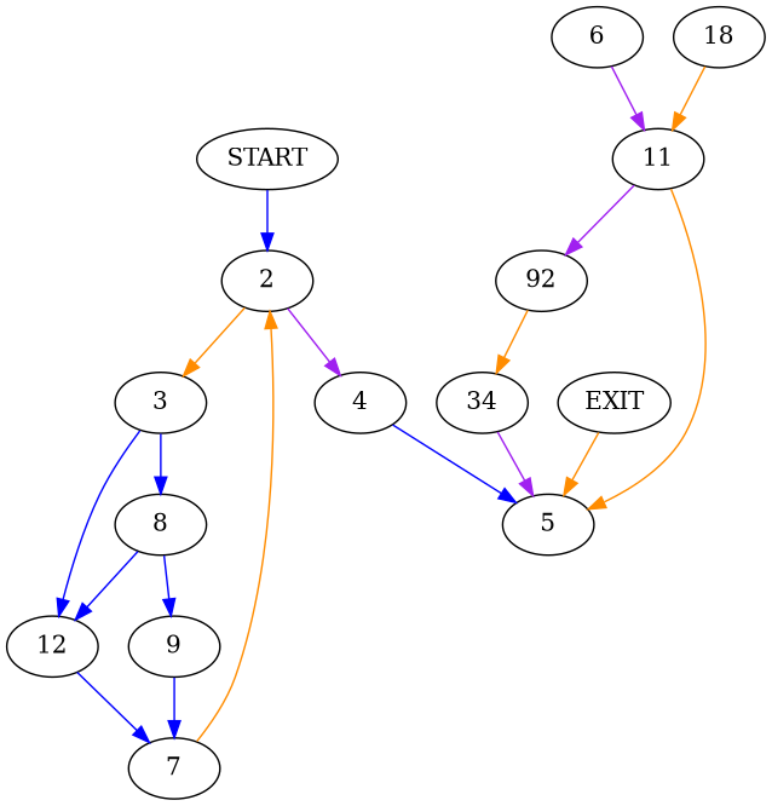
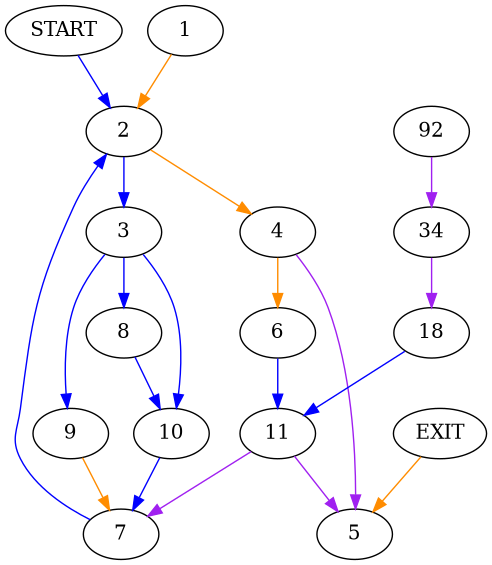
  digraph {
    edge [color=blue]
    n1 [label=START]
    2
+   1
    n4 [label=EXIT]
    5
    3
    4
    8
-   10 [label=12]
+   10
    6
    7
    9
    11
    n14 [label=92]
    n15 [label=34]
    n16 [label=18]
    n1 -> 2
-   2 -> 3 [color=darkorange]
-   2 -> 4 [color=purple]
+   2 -> 3
+   2 -> 4 [color=darkorange]
+   1 -> 2 [color=darkorange]
    n4 -> 5 [color=darkorange]
    3 -> 8
    3 -> 10
-   4 -> 5
+   4 -> 5 [color=purple]
+   4 -> 6 [color=darkorange]
    8 -> 10
-   8 -> 9
+   3 -> 9
    10 -> 7
-   6 -> 11 [color=purple]
-   7 -> 2 [color=darkorange]
-   9 -> 7
-   11 -> 5 [color=darkorange]
-   11 -> n14 [color=purple]
-   n14 -> n15 [color=darkorange]
-   n15 -> 5 [color=purple]
-   n16 -> 11 [color=darkorange]
+   6 -> 11
+   7 -> 2
+   9 -> 7 [color=darkorange]
+   11 -> 5 [color=purple]
+   11 -> 7 [color=purple]
+   n14 -> n15 [color=purple]
+   n15 -> n16 [color=purple]
+   n16 -> 11
  }
